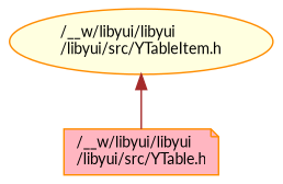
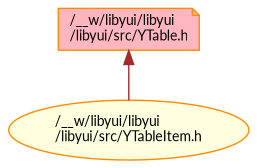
  digraph {
    fontname=Lato
    node [color=darkorange fontname=Lato fontsize=10 style=filled]
    n1 [fillcolor=lightyellow fontcolor=black height=0.2 label="/__w/libyui/libyui\l/libyui/src/YTableItem.h" shape=ellipse width=0.4]
    n2 [fillcolor=lightpink height=0.2 label="/__w/libyui/libyui\l/libyui/src/YTable.h" shape=note width=0.4]
-   n1 -> n2 [color=brown dir=back fontname=Lato fontsize=10 labelfontname=Helvetica labelfontsize=10 style=solid]
+   n2 -> n1 [color=brown dir=back fontname=Lato fontsize=10 labelfontname=Helvetica labelfontsize=10 style=solid]
  }
